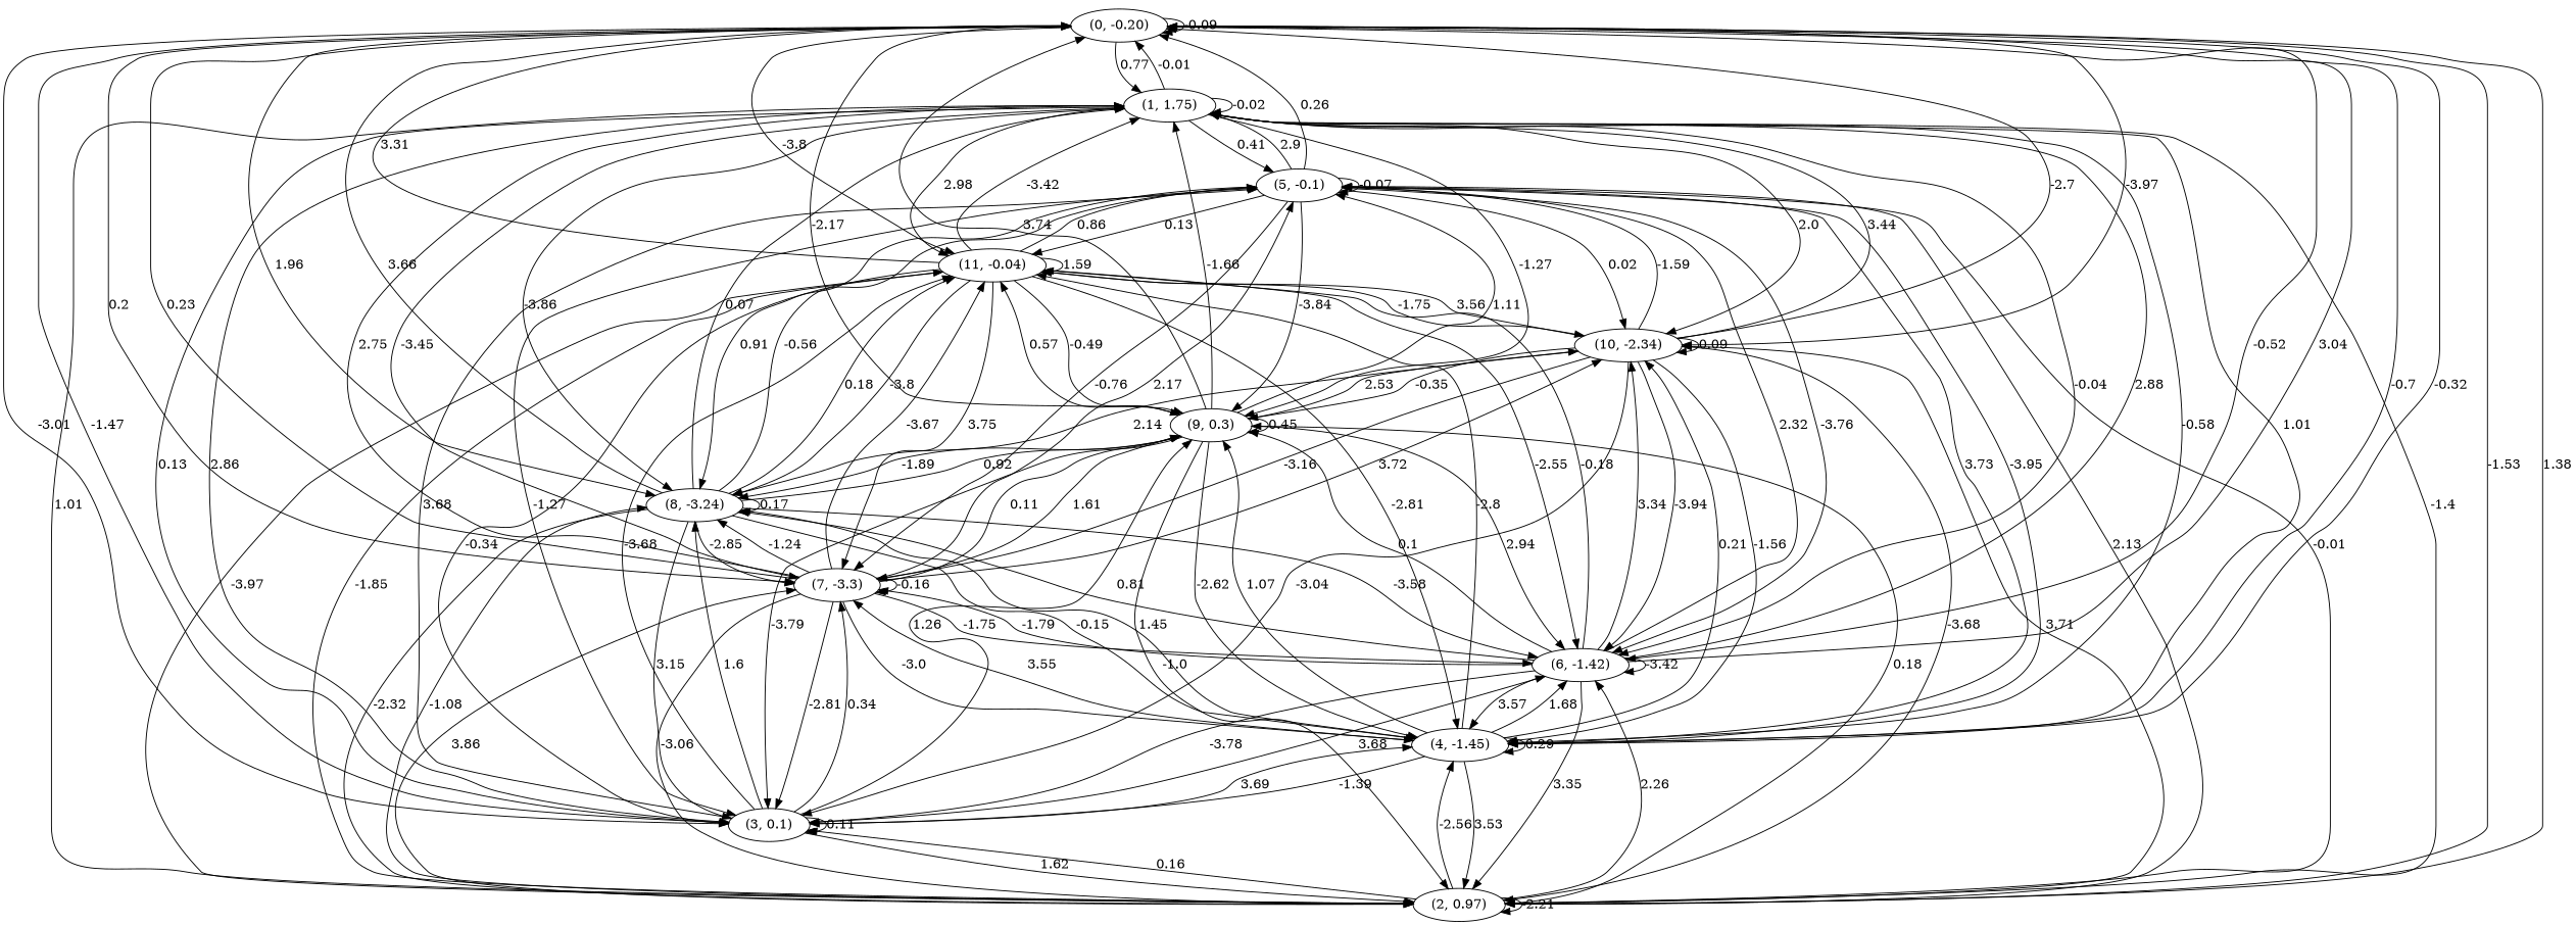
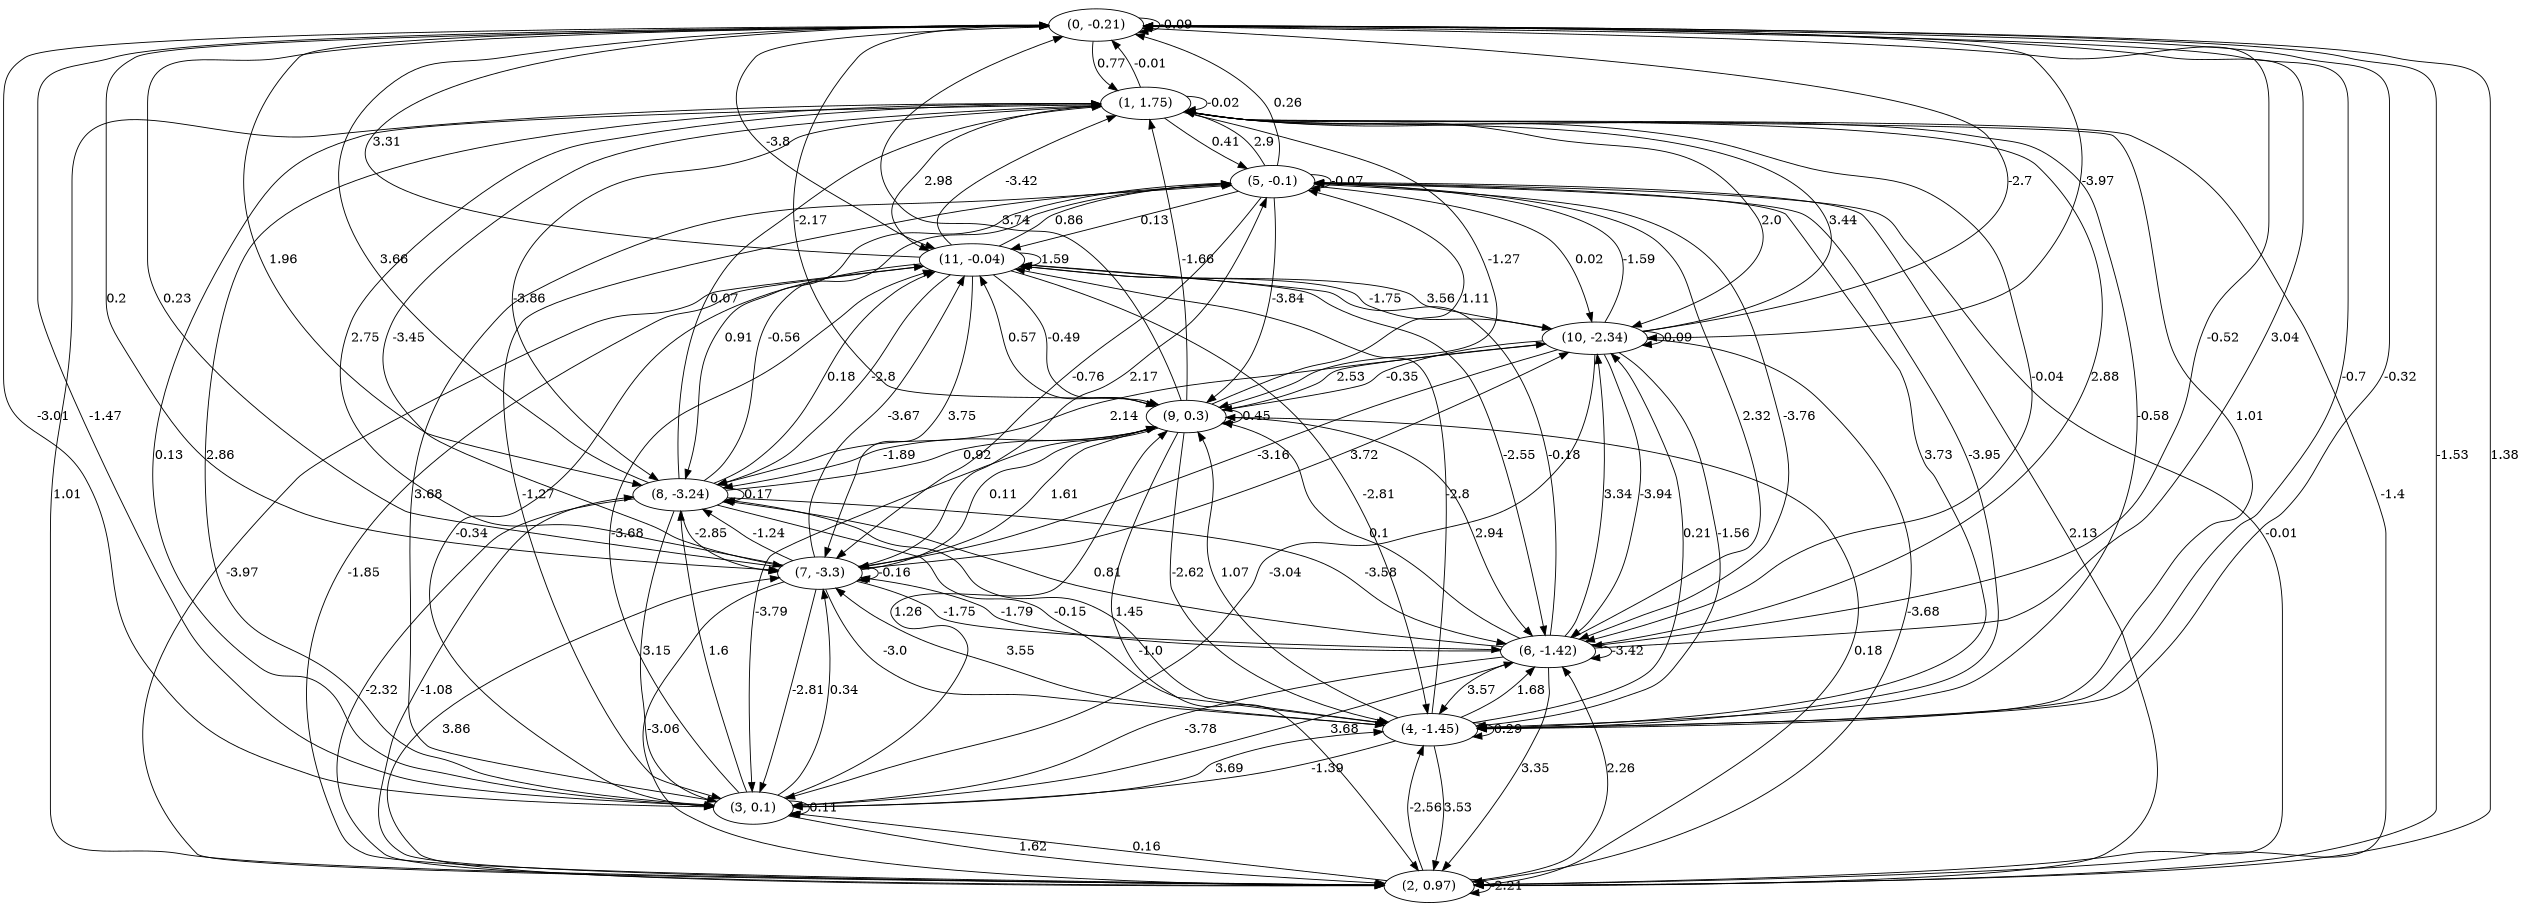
  digraph {
-   n1 [label="(0, -0.20)"]
+   n1 [label="(0, -0.21)"]
    n2 [label="(1, 1.75)"]
    n3 [label="(2, 0.97)"]
    n4 [label="(3, 0.1)"]
    n5 [label="(4, -1.45)"]
    n6 [label="(6, -1.42)"]
    n7 [label="(7, -3.3)"]
    n8 [label="(8, -3.24)"]
    n9 [label="(9, 0.3)"]
    n10 [label="(10, -2.34)"]
    n11 [label="(11, -0.04)"]
    n12 [label="(5, -0.1)"]
    n1 -> n1 [label=-0.09]
    n1 -> n2 [label=0.77]
    n1 -> n3 [label=-1.53]
    n1 -> n4 [label=-3.01]
    n1 -> n5 [label=-0.7]
    n1 -> n6 [label=-0.52]
    n1 -> n7 [label=0.2]
    n1 -> n8 [label=1.96]
    n1 -> n9 [label=-2.17]
    n1 -> n10 [label=-3.97]
    n1 -> n11 [label=-3.8]
    n2 -> n1 [label=-0.01]
    n2 -> n2 [label=-0.02]
    n2 -> n3 [label=-1.4]
    n2 -> n4 [label=2.86]
    n2 -> n5 [label=1.01]
    n2 -> n6 [label=-0.04]
    n2 -> n7 [label=-3.45]
    n2 -> n8 [label=-3.86]
    n2 -> n9 [label=-1.27]
    n2 -> n10 [label=2.0]
    n2 -> n11 [label=2.98]
    n2 -> n12 [label=0.41]
    n3 -> n1 [label=1.38]
    n3 -> n2 [label=1.01]
    n3 -> n3 [label=-2.21]
    n3 -> n4 [label=0.16]
    n3 -> n5 [label=-2.56]
    n3 -> n6 [label=2.26]
    n3 -> n7 [label=3.86]
    n3 -> n8 [label=-1.08]
    n3 -> n9 [label=0.18]
-   n3 -> n10 [label=3.71]
    n3 -> n11 [label=-3.97]
    n3 -> n12 [label=2.13]
    n4 -> n1 [label=-1.47]
    n4 -> n2 [label=0.13]
    n4 -> n3 [label=1.62]
    n4 -> n4 [label=0.11]
    n4 -> n5 [label=3.69]
    n4 -> n6 [label=3.68]
    n4 -> n7 [label=0.34]
    n4 -> n8 [label=1.6]
    n4 -> n9 [label=1.26]
    n4 -> n11 [label=-3.68]
    n4 -> n12 [label=3.68]
    n5 -> n1 [label=-0.32]
    n5 -> n2 [label=-0.58]
    n5 -> n3 [label=3.53]
    n5 -> n4 [label=-1.39]
    n5 -> n5 [label=0.29]
    n5 -> n6 [label=1.68]
    n5 -> n7 [label=3.55]
    n5 -> n8 [label=1.45]
    n5 -> n9 [label=1.07]
    n5 -> n10 [label=0.21]
    n5 -> n11 [label=-2.8]
    n5 -> n12 [label=3.73]
    n6 -> n1 [label=3.04]
    n6 -> n2 [label=2.88]
    n6 -> n3 [label=3.35]
    n6 -> n4 [label=-3.78]
    n6 -> n5 [label=3.57]
    n6 -> n6 [label=-3.42]
    n6 -> n7 [label=-1.79]
    n6 -> n8 [label=0.81]
    n6 -> n9 [label=0.1]
    n6 -> n10 [label=3.34]
    n6 -> n11 [label=-0.18]
    n6 -> n12 [label=2.32]
    n7 -> n1 [label=0.23]
    n7 -> n2 [label=2.75]
    n7 -> n3 [label=-3.06]
    n7 -> n4 [label=-2.81]
    n7 -> n5 [label=-3.0]
    n7 -> n6 [label=-1.75]
    n7 -> n7 [label=-0.16]
    n7 -> n8 [label=-1.24]
    n7 -> n9 [label=0.11]
    n7 -> n10 [label=3.72]
    n7 -> n11 [label=-3.67]
    n7 -> n12 [label=2.17]
    n8 -> n1 [label=3.66]
    n8 -> n2 [label=0.07]
    n8 -> n3 [label=-2.32]
    n8 -> n4 [label=3.15]
    n8 -> n5 [label=-0.15]
    n8 -> n6 [label=-3.58]
    n8 -> n7 [label=-2.85]
    n8 -> n8 [label=0.17]
    n8 -> n9 [label=0.92]
    n8 -> n11 [label=0.18]
    n8 -> n12 [label=-0.56]
    n9 -> n1 [label=3.74]
    n9 -> n2 [label=-1.66]
    n9 -> n3 [label=-1.0]
    n9 -> n4 [label=-3.79]
    n9 -> n5 [label=-2.62]
    n9 -> n6 [label=2.94]
    n9 -> n7 [label=1.61]
    n9 -> n8 [label=-1.89]
    n9 -> n9 [label=0.45]
    n9 -> n10 [label=2.53]
    n9 -> n11 [label=0.57]
    n9 -> n12 [label=1.11]
    n10 -> n1 [label=-2.7]
    n10 -> n2 [label=3.44]
    n10 -> n3 [label=-3.68]
    n10 -> n4 [label=-3.04]
    n10 -> n5 [label=-1.56]
    n10 -> n6 [label=-3.94]
    n10 -> n7 [label=-3.16]
    n10 -> n8 [label=2.14]
    n10 -> n9 [label=-0.35]
    n10 -> n10 [label=0.09]
    n10 -> n11 [label=3.56]
    n10 -> n12 [label=-1.59]
    n11 -> n1 [label=3.31]
    n11 -> n2 [label=-3.42]
    n11 -> n3 [label=-1.85]
    n11 -> n4 [label=-0.34]
    n11 -> n5 [label=-2.81]
    n11 -> n6 [label=-2.55]
    n11 -> n7 [label=3.75]
-   n11 -> n8 [label=-3.8]
+   n11 -> n8 [label=-2.8]
    n11 -> n9 [label=-0.49]
    n11 -> n10 [label=-1.75]
    n11 -> n11 [label=1.59]
    n11 -> n12 [label=0.86]
    n12 -> n1 [label=0.26]
    n12 -> n2 [label=2.9]
    n12 -> n3 [label=-0.01]
    n12 -> n4 [label=-1.27]
    n12 -> n5 [label=-3.95]
    n12 -> n6 [label=-3.76]
    n12 -> n7 [label=-0.76]
    n12 -> n8 [label=0.91]
    n12 -> n9 [label=-3.84]
    n12 -> n10 [label=0.02]
    n12 -> n11 [label=0.13]
    n12 -> n12 [label=-0.07]
  }
